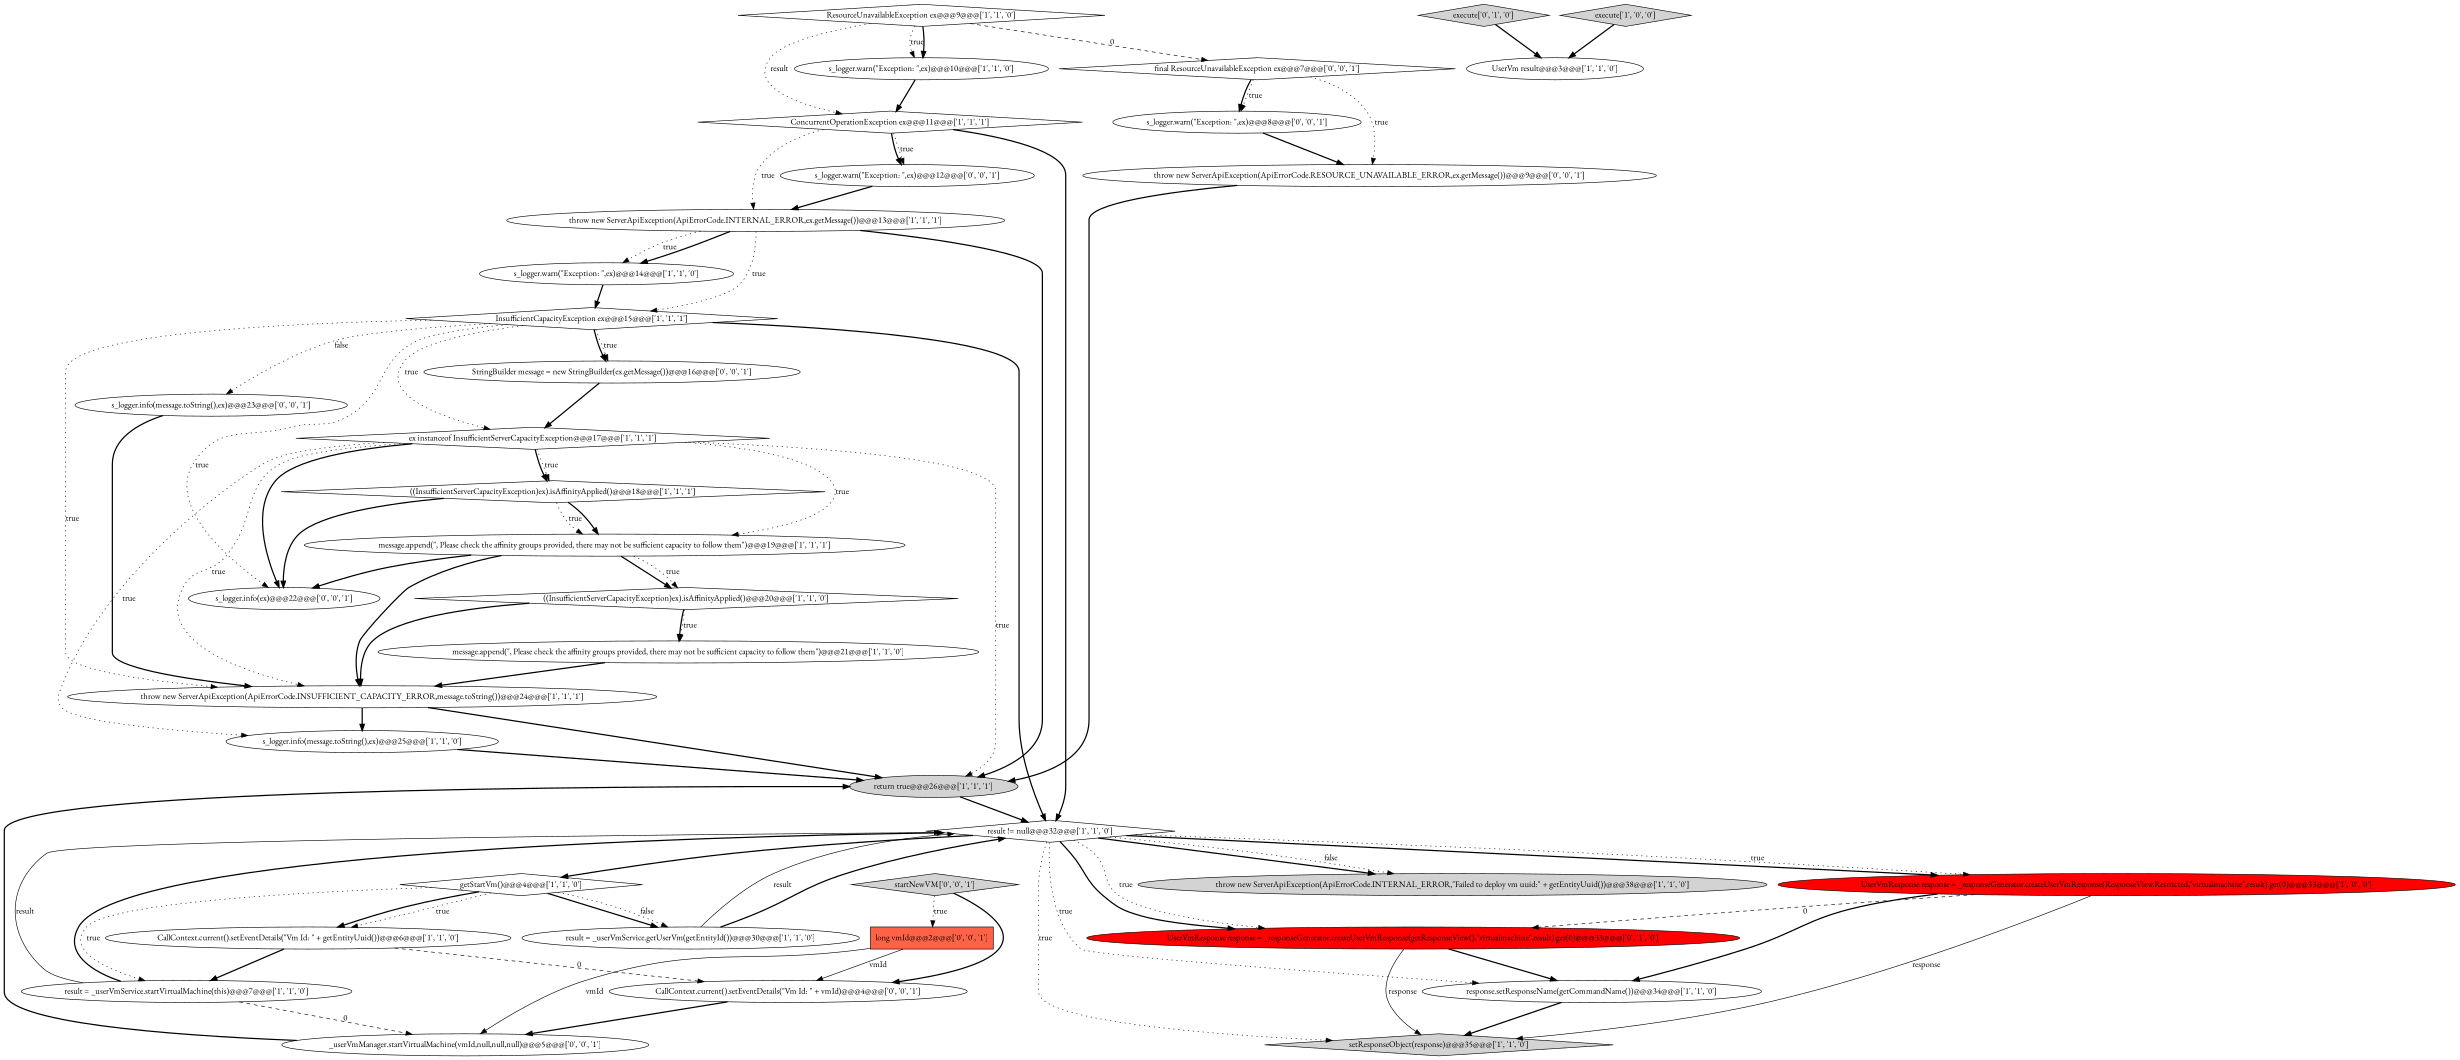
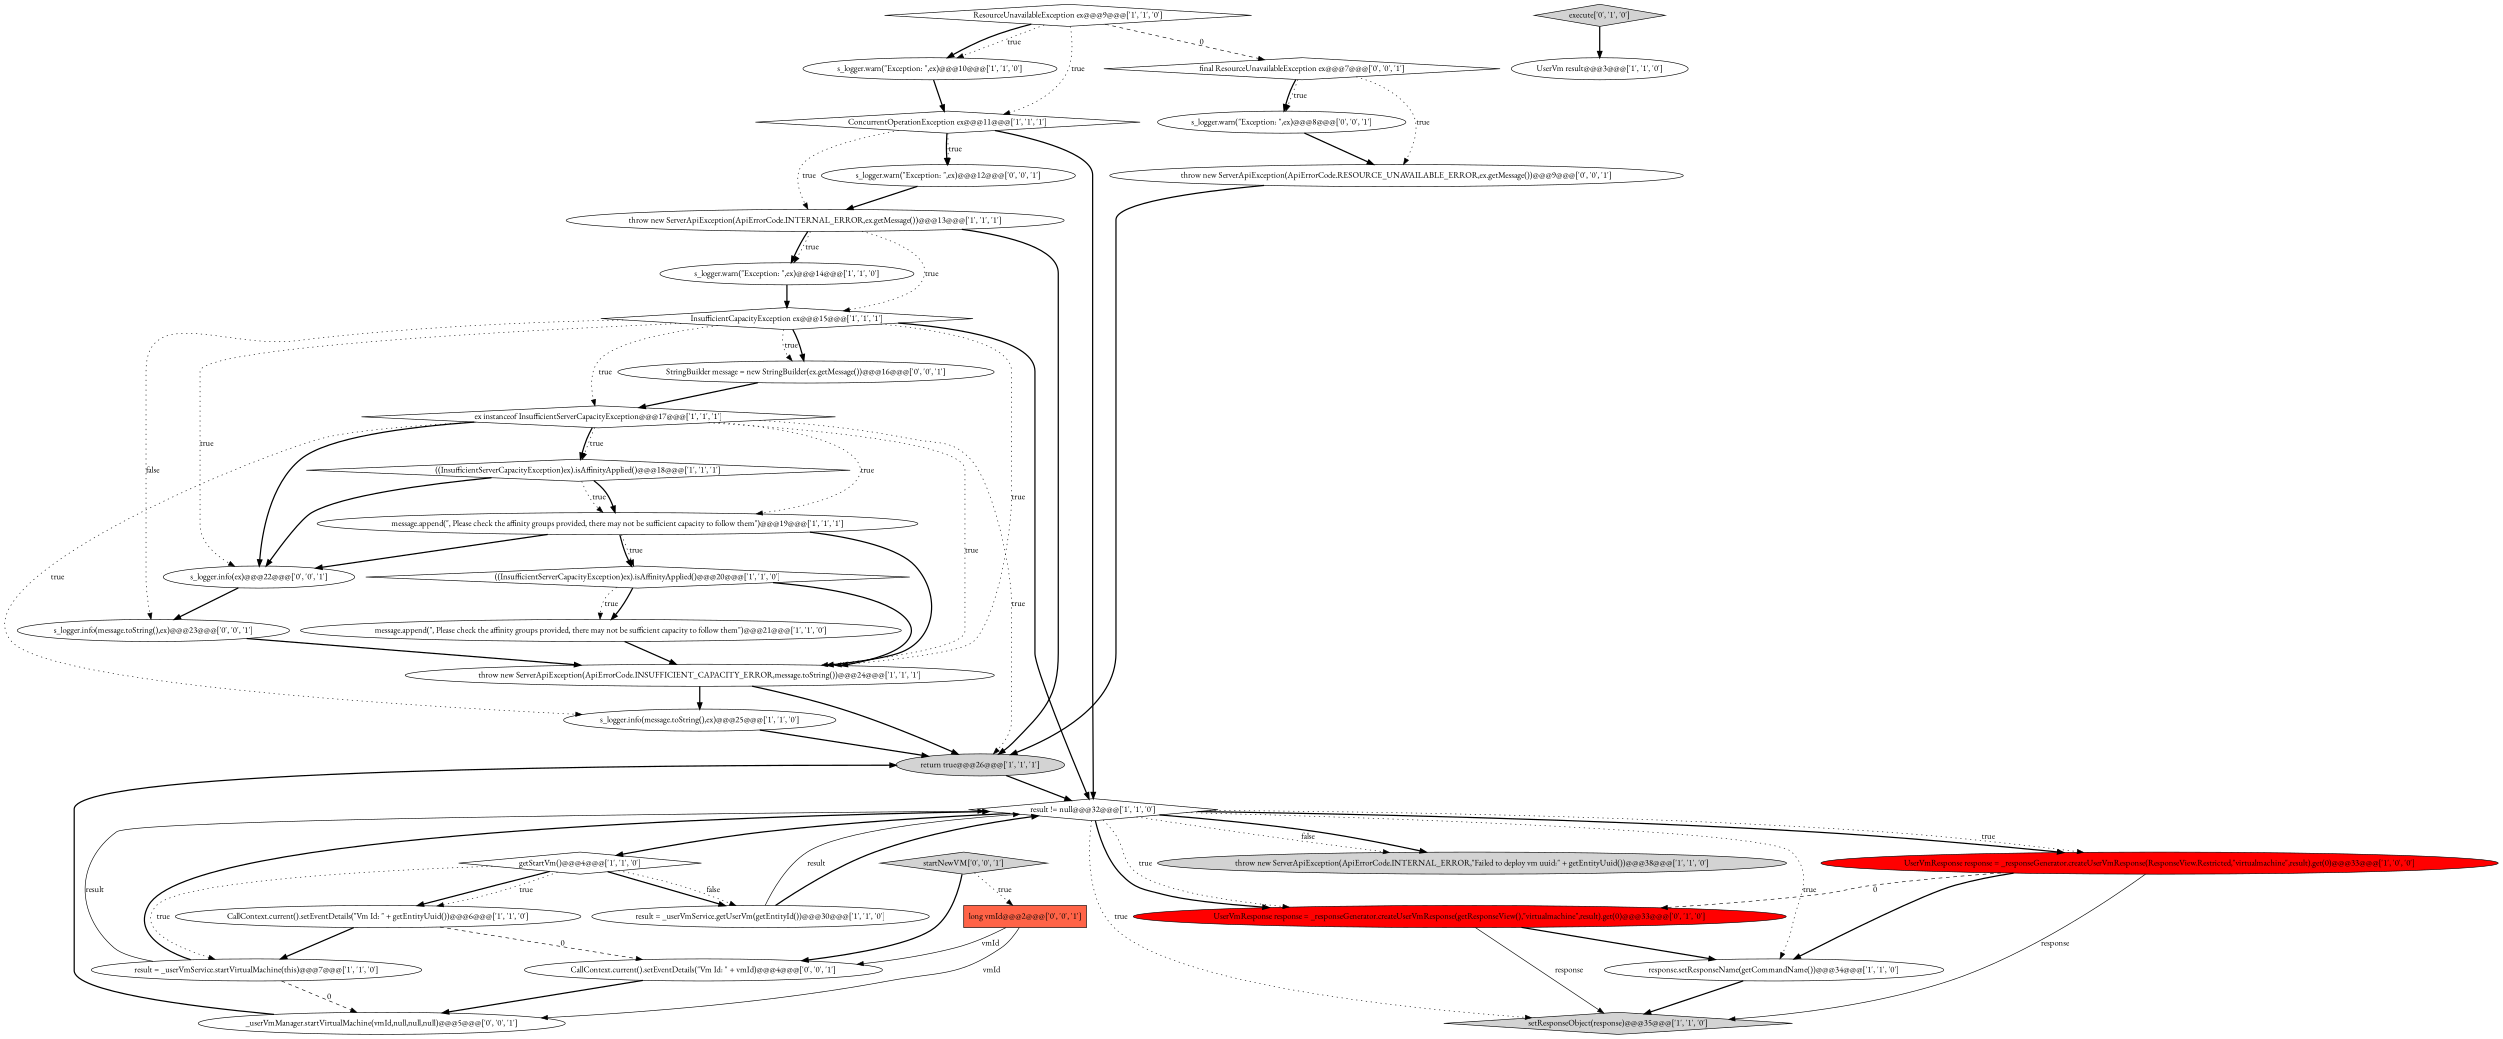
  digraph {
    fontname="EB Garamond"
    node [fillcolor=white fontname="EB Garamond" shape=ellipse style=filled]
    edge [fontname="EB Garamond" style=bold]
    n1 [label="throw new ServerApiException(ApiErrorCode.INTERNAL_ERROR,ex.getMessage())@@@13@@@['1', '1', '1']"]
    n2 [fillcolor=lightgray label="return true@@@26@@@['1', '1', '1']"]
    n3 [label="InsufficientCapacityException ex@@@15@@@['1', '1', '1']" shape=diamond]
    n4 [label="s_logger.warn(\"Exception: \",ex)@@@14@@@['1', '1', '0']"]
    n5 [label="result != null@@@32@@@['1', '1', '0']" shape=diamond]
    n6 [label="s_logger.info(ex)@@@22@@@['0', '0', '1']"]
    n7 [label="s_logger.info(message.toString(),ex)@@@23@@@['0', '0', '1']"]
    n8 [label="throw new ServerApiException(ApiErrorCode.INSUFFICIENT_CAPACITY_ERROR,message.toString())@@@24@@@['1', '1', '1']"]
    n9 [label="StringBuilder message = new StringBuilder(ex.getMessage())@@@16@@@['0', '0', '1']"]
    n10 [label="ex instanceof InsufficientServerCapacityException@@@17@@@['1', '1', '1']" shape=diamond]
    n11 [label="getStartVm()@@@4@@@['1', '1', '0']" shape=diamond]
    n12 [label="CallContext.current().setEventDetails(\"Vm Id: \" + getEntityUuid())@@@6@@@['1', '1', '0']"]
    n13 [label="result = _userVmService.startVirtualMachine(this)@@@7@@@['1', '1', '0']"]
    n14 [label="result = _userVmService.getUserVm(getEntityId())@@@30@@@['1', '1', '0']"]
    n15 [label="CallContext.current().setEventDetails(\"Vm Id: \" + vmId)@@@4@@@['0', '0', '1']"]
    n16 [label="_userVmManager.startVirtualMachine(vmId,null,null,null)@@@5@@@['0', '0', '1']"]
    n17 [label="s_logger.warn(\"Exception: \",ex)@@@8@@@['0', '0', '1']"]
    n18 [label="throw new ServerApiException(ApiErrorCode.RESOURCE_UNAVAILABLE_ERROR,ex.getMessage())@@@9@@@['0', '0', '1']"]
    n19 [label="UserVm result@@@3@@@['1', '1', '0']"]
    n20 [fillcolor=lightgray label="setResponseObject(response)@@@35@@@['1', '1', '0']" shape=diamond]
    n21 [fillcolor=red label="UserVmResponse response = _responseGenerator.createUserVmResponse(getResponseView(),\"virtualmachine\",result).get(0)@@@33@@@['0', '1', '0']"]
    n22 [label="response.setResponseName(getCommandName())@@@34@@@['1', '1', '0']"]
    n23 [fillcolor=red label="UserVmResponse response = _responseGenerator.createUserVmResponse(ResponseView.Restricted,\"virtualmachine\",result).get(0)@@@33@@@['1', '0', '0']"]
    n24 [fillcolor=lightgray label="throw new ServerApiException(ApiErrorCode.INTERNAL_ERROR,\"Failed to deploy vm uuid:\" + getEntityUuid())@@@38@@@['1', '1', '0']"]
    n25 [label="message.append(\", Please check the affinity groups provided, there may not be sufficient capacity to follow them\")@@@19@@@['1', '1', '1']"]
    n26 [label="((InsufficientServerCapacityException)ex).isAffinityApplied()@@@20@@@['1', '1', '0']" shape=diamond]
    n27 [label="message.append(\", Please check the affinity groups provided, there may not be sufficient capacity to follow them\")@@@21@@@['1', '1', '0']"]
    n28 [label="s_logger.info(message.toString(),ex)@@@25@@@['1', '1', '0']"]
    n29 [label="ConcurrentOperationException ex@@@11@@@['1', '1', '1']" shape=diamond]
    n30 [label="s_logger.warn(\"Exception: \",ex)@@@12@@@['0', '0', '1']"]
    n31 [label="s_logger.warn(\"Exception: \",ex)@@@10@@@['1', '1', '0']"]
    n32 [label="((InsufficientServerCapacityException)ex).isAffinityApplied()@@@18@@@['1', '1', '1']" shape=diamond]
    n33 [fillcolor=lightgray label="execute['0', '1', '0']" shape=diamond]
    n34 [label="ResourceUnavailableException ex@@@9@@@['1', '1', '0']" shape=diamond]
    n35 [label="final ResourceUnavailableException ex@@@7@@@['0', '0', '1']" shape=diamond]
-   n36 [fillcolor=lightgray label="execute['1', '0', '0']" shape=diamond]
    n37 [fillcolor=tomato label="long vmId@@@2@@@['0', '0', '1']" shape=box]
    n38 [fillcolor=lightgray label="startNewVM['0', '0', '1']" shape=diamond]
    n1 -> n2
    n1 -> n3 [label=true style=dotted]
    n1 -> n4 [label=true style=dotted]
    n1 -> n4
    n2 -> n5
    n3 -> n5
    n3 -> n6 [label=true style=dotted]
    n3 -> n7 [label=false style=dotted]
    n3 -> n8 [label=true style=dotted]
    n3 -> n9 [label=true style=dotted]
    n3 -> n9
    n3 -> n10 [label=true style=dotted]
    n4 -> n3
    n5 -> n11
    n5 -> n20 [label=true style=dotted]
    n5 -> n21 [label=true style=dotted]
    n5 -> n21
    n5 -> n22 [label=true style=dotted]
    n5 -> n23
    n5 -> n23 [label=true style=dotted]
    n5 -> n24
    n5 -> n24 [label=false style=dotted]
+   n6 -> n7
    n7 -> n8
    n8 -> n2
    n8 -> n28
    n9 -> n10
    n10 -> n2 [label=true style=dotted]
    n10 -> n6
    n10 -> n8 [label=true style=dotted]
    n10 -> n25 [label=true style=dotted]
    n10 -> n28 [label=true style=dotted]
    n10 -> n32 [label=true style=dotted]
    n10 -> n32
    n11 -> n12
    n11 -> n12 [label=true style=dotted]
    n11 -> n13 [label=true style=dotted]
    n11 -> n14
    n11 -> n14 [label=false style=dotted]
    n12 -> n13
    n12 -> n15 [label=0 style=dashed]
    n13 -> n5 [label=result style=solid]
    n13 -> n5
    n13 -> n16 [label=0 style=dashed]
    n14 -> n5
    n14 -> n5 [label=result style=solid]
    n15 -> n16
    n16 -> n2
    n17 -> n18
    n18 -> n2
    n21 -> n20 [label=response style=solid]
    n21 -> n22
    n22 -> n20
    n23 -> n20 [label=response style=solid]
    n23 -> n21 [label=0 style=dashed]
    n23 -> n22
    n25 -> n6
    n25 -> n8
    n25 -> n26
    n25 -> n26 [label=true style=dotted]
    n26 -> n8
    n26 -> n27
    n26 -> n27 [label=true style=dotted]
    n27 -> n8
    n28 -> n2
    n29 -> n1 [label=true style=dotted]
    n29 -> n5
    n29 -> n30 [label=true style=dotted]
    n29 -> n30
    n30 -> n1
    n31 -> n29
    n32 -> n6
    n32 -> n25 [label=true style=dotted]
    n32 -> n25
    n33 -> n19
-   n34 -> n29 [label=result style=dotted]
+   n34 -> n29 [label=true style=dotted]
    n34 -> n31 [label=true style=dotted]
    n34 -> n31
    n34 -> n35 [label=0 style=dashed]
    n35 -> n17
    n35 -> n17 [label=true style=dotted]
    n35 -> n18 [label=true style=dotted]
-   n36 -> n19
    n37 -> n15 [label=vmId style=solid]
    n37 -> n16 [label=vmId style=solid]
    n38 -> n15
    n38 -> n37 [label=true style=dotted]
  }
